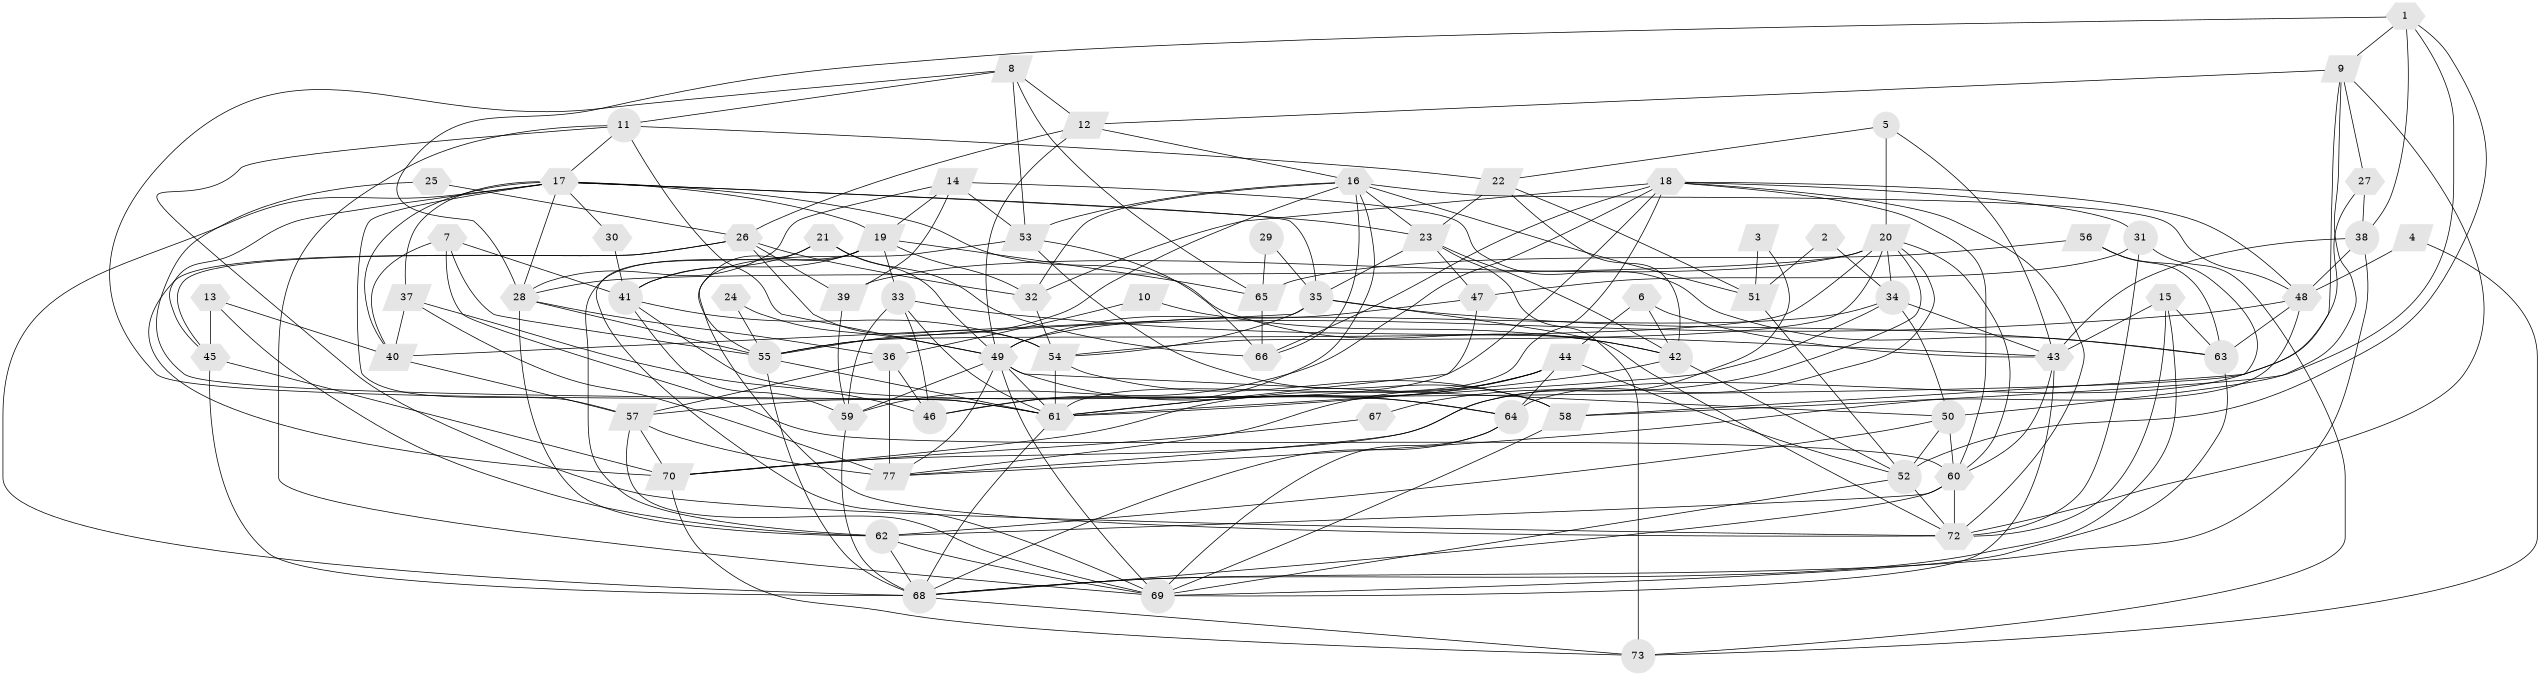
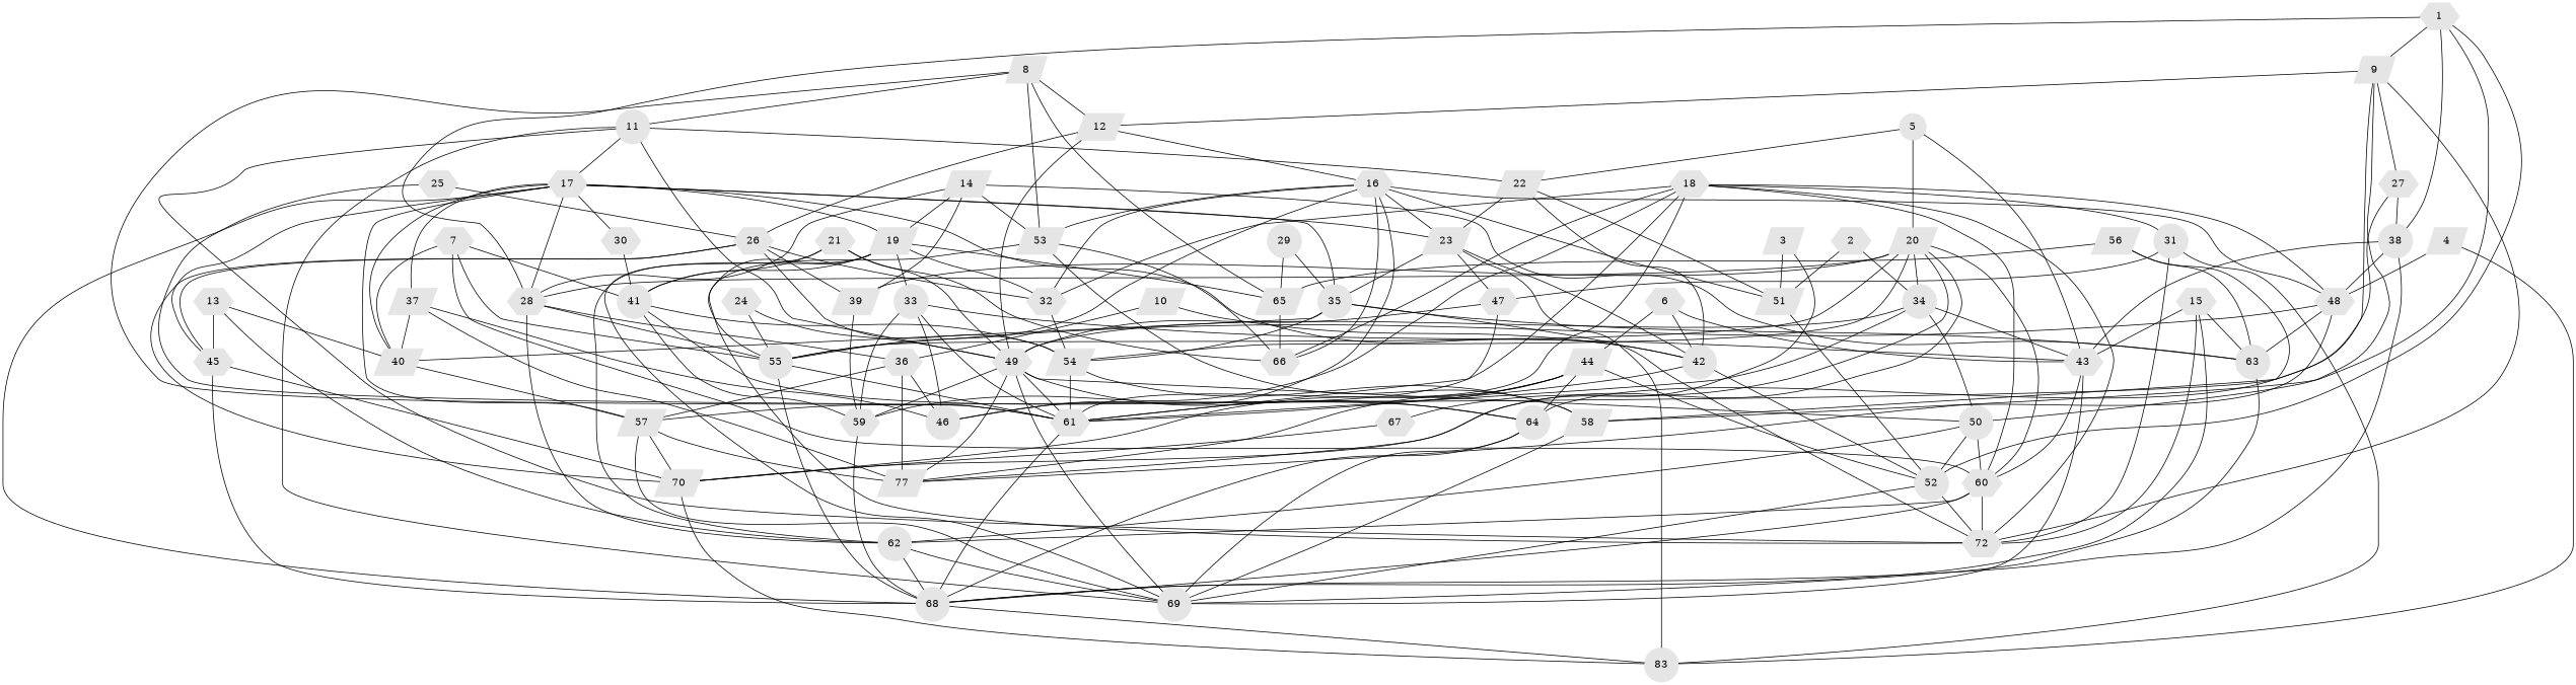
  graph {
    node [color=gray90 shape=hexagon style=filled]
    edge [weight=1.0]
    9 [shape=parallelogram]
    1
    28
    38 [shape=circle]
    52 [shape=circle]
    58 [shape=parallelogram]
    12 [shape=parallelogram]
    27
    50 [shape=circle]
    64 [shape=circle]
    72
    55 [shape=circle]
    36
    62 [shape=circle]
    48
    43
    68 [shape=circle]
    69 [shape=circle]
    34 [shape=circle]
    2
    51 [shape=parallelogram]
    61
    49
    3 [shape=parallelogram]
    n25 [label=77 shape=parallelogram]
    4 [shape=parallelogram]
-   73 [shape=circle]
+   73 [shape=circle label=83]
    63 [shape=circle]
    5 [shape=circle]
    20 [shape=parallelogram]
    22 [shape=parallelogram]
    60
    39 [shape=parallelogram]
    54 [shape=parallelogram]
    67
    70 [shape=parallelogram]
    42 [shape=circle]
    23 [shape=parallelogram]
    6
    44 [shape=parallelogram]
    40 [shape=parallelogram]
    7
    41 [shape=circle]
    57 [shape=parallelogram]
    59
    8 [shape=parallelogram]
    11 [shape=circle]
    53 [shape=parallelogram]
    65 [shape=parallelogram]
    17
    16
    26
    66
    10 [shape=parallelogram]
    46 [shape=circle]
    45
    19 [shape=parallelogram]
    30
    35 [shape=circle]
    37 [shape=parallelogram]
    32
    13
    14 [shape=parallelogram]
    33 [shape=circle]
    15
    47
    18
    31 [shape=circle]
    21
    24
    25
    29 [shape=circle]
    56 [shape=parallelogram]
    9 -- 12
    9 -- 27
    9 -- 50
    9 -- 64
    9 -- 72
    1 -- 9
    1 -- 28
    1 -- 38
    1 -- 52
    1 -- 58
    28 -- 55
    28 -- 36
    28 -- 62
    38 -- 48
    38 -- 43
    38 -- 68
    52 -- 72
    52 -- 69
    58 -- 69
    12 -- 49
    12 -- 16
    12 -- 26
    27 -- 38
    27 -- 57
    50 -- 52
    50 -- 62
    50 -- 60
    64 -- 68
    64 -- 69
    55 -- 68
    55 -- 61
    36 -- n25
    36 -- 57
    36 -- 46
    62 -- 68
    62 -- 69
    48 -- 55
    48 -- n25
    48 -- 63
    43 -- 69
    43 -- 60
    68 -- 73
    34 -- 50
    34 -- 43
    34 -- 61
    34 -- 49
    2 -- 34
    2 -- 51
    51 -- 52
    61 -- 68
    49 -- 50
    49 -- 64 [weight=2.0]
    49 -- 69
    49 -- 61
    49 -- n25
    49 -- 59
    3 -- 51
    3 -- n25
    4 -- 48
    4 -- 73
    63 -- 69
    5 -- 43
    5 -- 20
    5 -- 22
    20 -- 28
    20 -- 55
    20 -- 34
    20 -- 60
    20 -- 39
    20 -- 54
    20 -- 67
    20 -- 70
    22 -- 51
    22 -- 42
    22 -- 23
    60 -- 72
    60 -- 62
    60 -- 68
    39 -- 59
    54 -- 58
    54 -- 61 [weight=2.0]
    67 -- 70
    70 -- 73
    42 -- 52
    42 -- 61
    23 -- 73
    23 -- 42
    23 -- 35
    23 -- 47
    6 -- 43
    6 -- 42
    6 -- 44
    44 -- 52
    44 -- 64
    44 -- 61
    44 -- n25
    44 -- 70
    40 -- 57
    7 -- 55
    7 -- 60
    7 -- 40
    7 -- 41
    41 -- 64
    41 -- 54
    41 -- 59
    57 -- 69
    57 -- n25
    57 -- 70
    59 -- 68
    8 -- 12
    8 -- 61
    8 -- 11
    8 -- 53
    8 -- 65
    11 -- 72
    11 -- 69
    11 -- 49
    11 -- 22
    11 -- 17
    53 -- 58
    53 -- 72
    53 -- 66
    65 -- 66
    17 -- 28
    17 -- 68
    17 -- 42
    17 -- 23
    17 -- 40
    17 -- 57
    17 -- 45
    17 -- 19
    17 -- 30
    17 -- 35
    17 -- 37
    16 -- 55
    16 -- 48
    16 -- 51
    16 -- 23
    16 -- 53
    16 -- 66
    16 -- 46
    16 -- 32
    26 -- 39
    26 -- 54
    26 -- 70
    26 -- 45
    26 -- 32
    10 -- 36
    10 -- 42
    45 -- 68
    45 -- 70
    19 -- 55
    19 -- 62
    19 -- 41
    19 -- 65
    19 -- 32
    19 -- 33
    30 -- 41
    35 -- 72
    35 -- 63
    35 -- 54
    35 -- 40
    37 -- n25
    37 -- 40
    37 -- 46
    32 -- 54
    13 -- 62
    13 -- 40
    13 -- 45
    14 -- 28
    14 -- 63
    14 -- 39
    14 -- 53
    14 -- 19
    33 -- 43
    33 -- 61
    33 -- 59
    33 -- 46
    15 -- 72
    15 -- 43
    15 -- 68
    15 -- 63
    47 -- 61
    47 -- 49
    18 -- 72
    18 -- 48
    18 -- 61
    18 -- 60
    18 -- 59
    18 -- 66
    18 -- 46
    18 -- 32
    18 -- 31
    31 -- 72
    31 -- 73
    31 -- 47
    21 -- 69
    21 -- 49
    21 -- 41
    21 -- 66
    24 -- 55
    24 -- 49
    25 -- 61
    25 -- 26
    29 -- 65
    29 -- 35
    56 -- 58
    56 -- 63
    56 -- 65
  }
